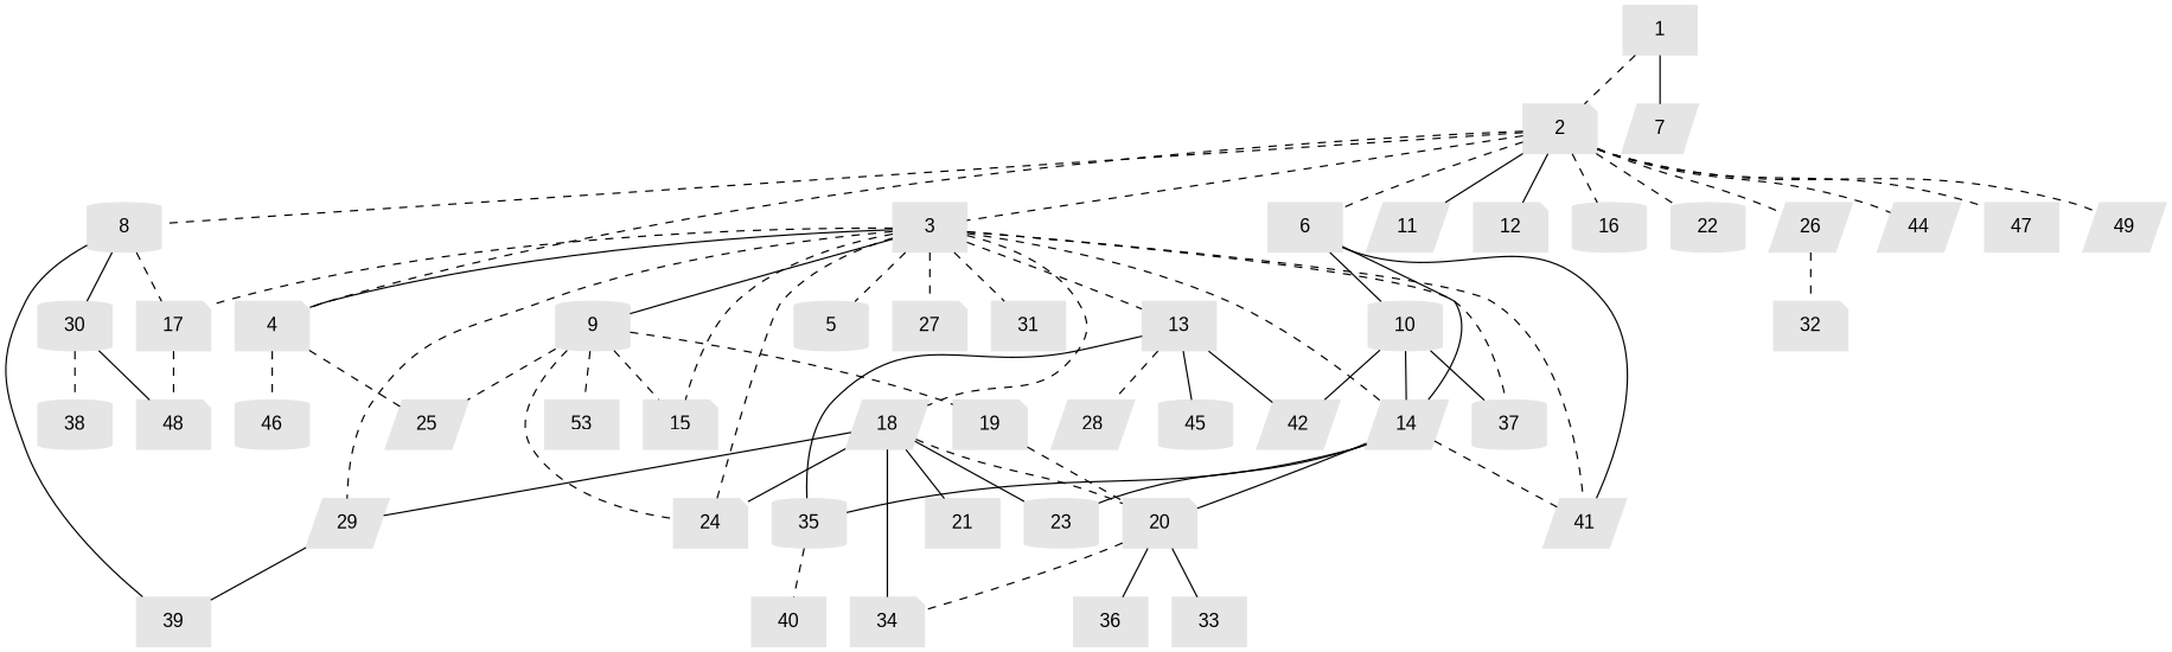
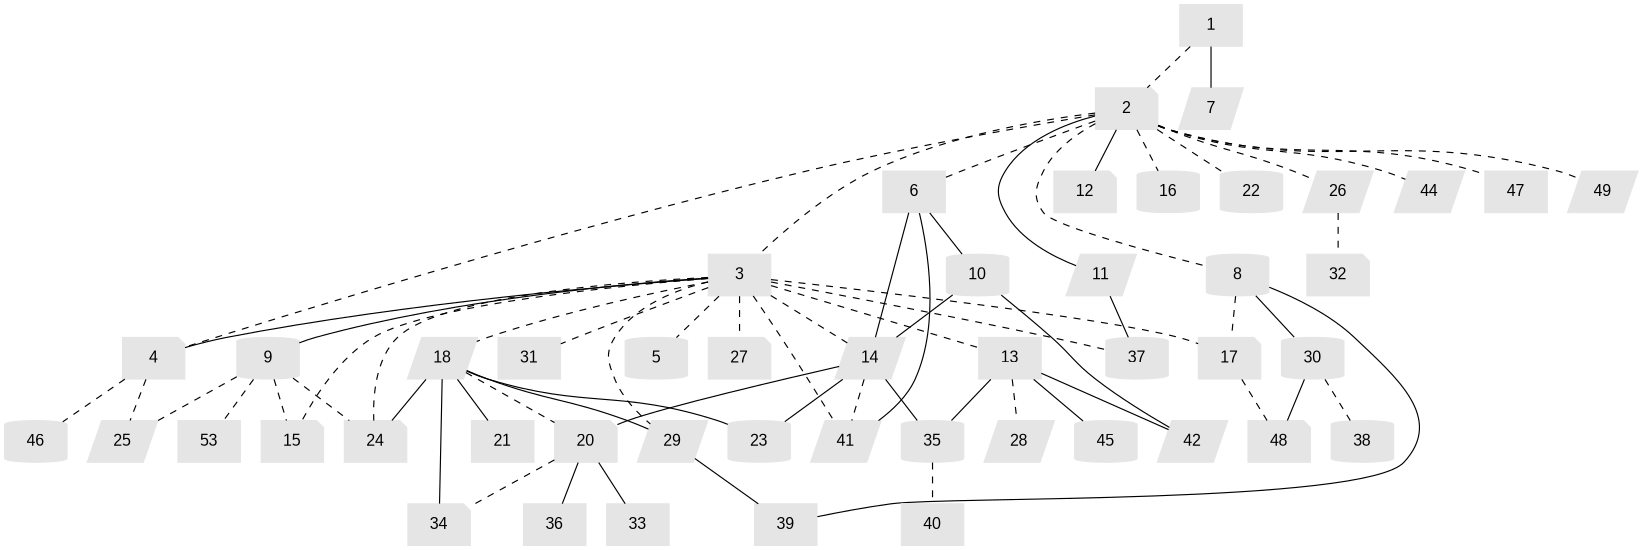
  graph {
    fontname="Liberation Sans"
    node [color=gray90 fontname="Liberation Sans" shape=cylinder style=filled]
    edge [fontname="Liberation Sans" style=dashed weight=1.0]
    1 [shape=box]
    2 [shape=note]
    7 [shape=parallelogram]
    3 [shape=box]
    4 [shape=note]
    6 [shape=box]
    8
    11 [shape=parallelogram]
    12 [shape=note]
    16
    22
    26 [shape=parallelogram]
    44 [shape=parallelogram]
    47 [shape=box]
    49 [shape=parallelogram]
    5
    9
    13 [shape=box]
    14 [shape=parallelogram]
    15 [shape=note]
    17 [shape=note]
    18 [shape=parallelogram]
    24 [shape=note]
    27 [shape=note]
    29 [shape=parallelogram]
    31 [shape=box]
    37
    41 [shape=parallelogram]
    25 [shape=parallelogram]
    46
    10
    30
    39 [shape=box]
    32 [shape=note]
-   19 [shape=note]
    n36 [label=53 shape=box]
    42 [shape=parallelogram]
    28 [shape=parallelogram]
    35
    45
    20 [shape=note]
    23
    48 [shape=note]
    21 [shape=box]
    34 [shape=note]
    38
    40 [shape=box]
    33 [shape=box]
    36 [shape=box]
    1 -- 2
    1 -- 7 [style=solid weight=2.0]
    2 -- 3
    2 -- 4
    2 -- 6
    2 -- 8
    2 -- 11 [style=solid]
    2 -- 12 [style=solid]
    2 -- 16
    2 -- 22
    2 -- 26
    2 -- 44
    2 -- 47
    2 -- 49
    3 -- 4 [style=solid]
    3 -- 5
    3 -- 9 [style=solid]
    3 -- 13
    3 -- 14
    3 -- 15
    3 -- 17
    3 -- 18
    3 -- 24
    3 -- 27 [weight=5.0]
    3 -- 29
    3 -- 31
    3 -- 37
    3 -- 41
    4 -- 25
    4 -- 46
    6 -- 14 [style=solid]
    6 -- 41 [style=solid]
    6 -- 10 [style=solid]
    8 -- 17
    8 -- 30 [style=solid]
    8 -- 39 [style=solid]
    26 -- 32 [weight=2.0]
    9 -- 15
    9 -- 24
    9 -- 25
-   9 -- 19
    9 -- n36
    13 -- 42 [style=solid]
    13 -- 28 [weight=2.0]
    13 -- 35 [style=solid]
    13 -- 45 [style=solid]
    14 -- 41
    14 -- 35 [style=solid]
    14 -- 20 [style=solid]
    14 -- 23 [style=solid]
    17 -- 48
    18 -- 24 [style=solid]
    18 -- 29 [style=solid]
    18 -- 20
    18 -- 23 [style=solid]
    18 -- 21 [style=solid]
    18 -- 34 [style=solid weight=5.0]
    29 -- 39 [style=solid]
    10 -- 14 [style=solid weight=5.0]
-   10 -- 37 [style=solid]
+   11 -- 37 [style=solid]
    10 -- 42 [style=solid]
    30 -- 48 [style=solid]
    30 -- 38
-   19 -- 20
    35 -- 40
    20 -- 34
    20 -- 33 [style=solid]
    20 -- 36 [style=solid]
  }
